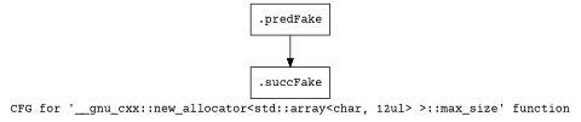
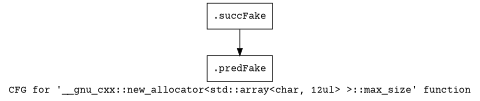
  digraph {
    label="CFG for '__gnu_cxx::new_allocator\<std::array\<char, 12ul\> \>::max_size' function"
    fontname="Courier Prime"
    node [shape=record fontname="Courier Prime"]
    n1 [label="{.predFake}"]
    n2 [filename="/media/miguel/NewVolume/Linux/Xilinx/Vitis_HLS/2020.2/tps/lnx64/gcc-6.2.0/lib/gcc/x86_64-pc-linux-gnu/6.2.0/../../../../include/c++/6.2.0/ext/new_allocator.h" label="{.succFake}" linenumber=114]
-   n1 -> n2 [execusionnum=5 filename="/media/miguel/NewVolume/Linux/Xilinx/Vitis_HLS/2020.2/tps/lnx64/gcc-6.2.0/lib/gcc/x86_64-pc-linux-gnu/6.2.0/../../../../include/c++/6.2.0/ext/new_allocator.h" fontname="Courier Prime"]
+   n2 -> n1 [execusionnum=5 filename="/media/miguel/NewVolume/Linux/Xilinx/Vitis_HLS/2020.2/tps/lnx64/gcc-6.2.0/lib/gcc/x86_64-pc-linux-gnu/6.2.0/../../../../include/c++/6.2.0/ext/new_allocator.h" fontname="Courier Prime"]
  }
